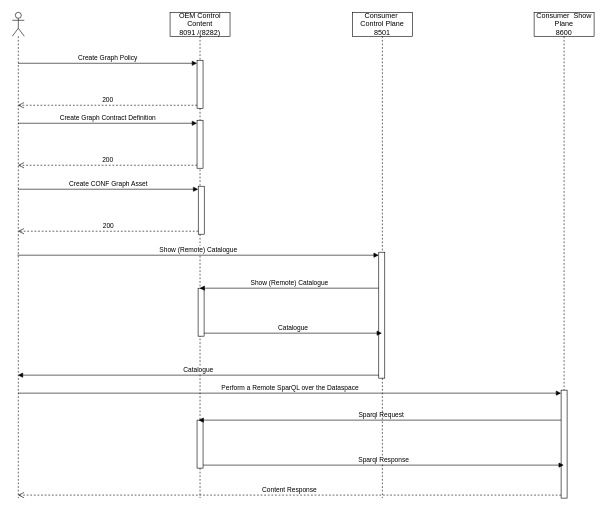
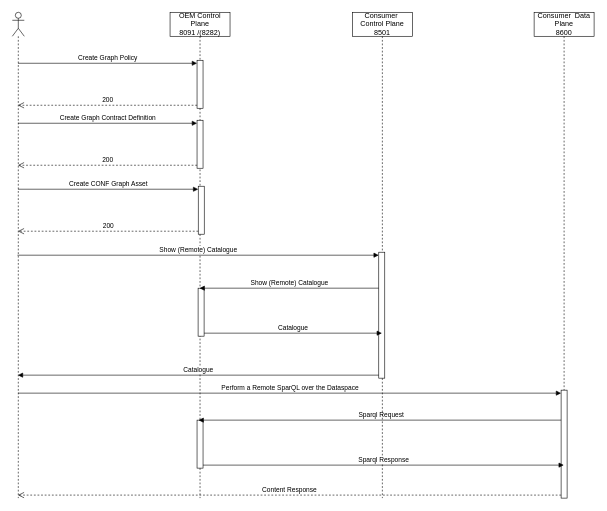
  <mxCell id="0" />
  <mxCell id="1" parent="0" />
- <mxCell id="2" value="OEM Control Content&lt;br&gt;8091 /(8282)" style="shape=umlLifeline;perimeter=lifelinePerimeter;whiteSpace=wrap;html=1;container=1;dropTarget=0;collapsible=0;recursiveResize=0;outlineConnect=0;portConstraint=eastwest;newEdgeStyle={&quot;curved&quot;:0,&quot;rounded&quot;:0};" parent="1" vertex="1"><mxGeometry x="283" y="20" width="100" height="810" as="geometry" /></mxCell>
+ <mxCell id="2" value="OEM Control Plane&lt;br&gt;8091 /(8282)" style="shape=umlLifeline;perimeter=lifelinePerimeter;whiteSpace=wrap;html=1;container=1;dropTarget=0;collapsible=0;recursiveResize=0;outlineConnect=0;portConstraint=eastwest;newEdgeStyle={&quot;curved&quot;:0,&quot;rounded&quot;:0};" parent="1" vertex="1"><mxGeometry x="283" y="20" width="100" height="810" as="geometry" /></mxCell>
  <mxCell id="3" value="" style="html=1;points=[[0,0,0,0,5],[0,1,0,0,-5],[1,0,0,0,5],[1,1,0,0,-5]];perimeter=orthogonalPerimeter;outlineConnect=0;targetShapes=umlLifeline;portConstraint=eastwest;newEdgeStyle={&quot;curved&quot;:0,&quot;rounded&quot;:0};" parent="2" vertex="1"><mxGeometry x="45" y="80" width="10" height="80" as="geometry" /></mxCell>
  <mxCell id="4" value="" style="html=1;points=[[0,0,0,0,5],[0,1,0,0,-5],[1,0,0,0,5],[1,1,0,0,-5]];perimeter=orthogonalPerimeter;outlineConnect=0;targetShapes=umlLifeline;portConstraint=eastwest;newEdgeStyle={&quot;curved&quot;:0,&quot;rounded&quot;:0};" parent="2" vertex="1"><mxGeometry x="45" y="180" width="10" height="80" as="geometry" /></mxCell>
  <mxCell id="5" value="" style="html=1;points=[[0,0,0,0,5],[0,1,0,0,-5],[1,0,0,0,5],[1,1,0,0,-5]];perimeter=orthogonalPerimeter;outlineConnect=0;targetShapes=umlLifeline;portConstraint=eastwest;newEdgeStyle={&quot;curved&quot;:0,&quot;rounded&quot;:0};" parent="2" vertex="1"><mxGeometry x="47" y="290" width="10" height="80" as="geometry" /></mxCell>
  <mxCell id="6" value="" style="html=1;points=[[0,0,0,0,5],[0,1,0,0,-5],[1,0,0,0,5],[1,1,0,0,-5]];perimeter=orthogonalPerimeter;outlineConnect=0;targetShapes=umlLifeline;portConstraint=eastwest;newEdgeStyle={&quot;curved&quot;:0,&quot;rounded&quot;:0};" parent="2" vertex="1"><mxGeometry x="45" y="680" width="10" height="80" as="geometry" /></mxCell>
  <mxCell id="7" value="Sparql Request" style="html=1;verticalAlign=bottom;endArrow=block;curved=0;rounded=0;" parent="2" source="9" edge="1"><mxGeometry relative="1" as="geometry"><mxPoint x="346.25" y="680" as="sourcePoint" /><mxPoint x="47.5" y="680" as="targetPoint" /></mxGeometry></mxCell>
  <mxCell id="8" value="Consumer&amp;nbsp; Control Plane&lt;br&gt;8501" style="shape=umlLifeline;perimeter=lifelinePerimeter;whiteSpace=wrap;html=1;container=1;dropTarget=0;collapsible=0;recursiveResize=0;outlineConnect=0;portConstraint=eastwest;newEdgeStyle={&quot;curved&quot;:0,&quot;rounded&quot;:0};" parent="1" vertex="1"><mxGeometry x="587" y="20" width="100" height="810" as="geometry" /></mxCell>
- <mxCell id="9" value="Consumer&amp;nbsp; Show Plane&lt;br&gt;8600" style="shape=umlLifeline;perimeter=lifelinePerimeter;whiteSpace=wrap;html=1;container=1;dropTarget=0;collapsible=0;recursiveResize=0;outlineConnect=0;portConstraint=eastwest;newEdgeStyle={&quot;curved&quot;:0,&quot;rounded&quot;:0};" parent="1" vertex="1"><mxGeometry x="890" y="20" width="100" height="810" as="geometry" /></mxCell>
+ <mxCell id="9" value="Consumer&amp;nbsp; Data Plane&lt;br&gt;8600" style="shape=umlLifeline;perimeter=lifelinePerimeter;whiteSpace=wrap;html=1;container=1;dropTarget=0;collapsible=0;recursiveResize=0;outlineConnect=0;portConstraint=eastwest;newEdgeStyle={&quot;curved&quot;:0,&quot;rounded&quot;:0};" parent="1" vertex="1"><mxGeometry x="890" y="20" width="100" height="810" as="geometry" /></mxCell>
  <mxCell id="10" value="" style="html=1;points=[[0,0,0,0,5],[0,1,0,0,-5],[1,0,0,0,5],[1,1,0,0,-5]];perimeter=orthogonalPerimeter;outlineConnect=0;targetShapes=umlLifeline;portConstraint=eastwest;newEdgeStyle={&quot;curved&quot;:0,&quot;rounded&quot;:0};" parent="9" vertex="1"><mxGeometry x="45" y="630" width="10" height="180" as="geometry" /></mxCell>
  <mxCell id="11" value="" style="shape=umlLifeline;perimeter=lifelinePerimeter;whiteSpace=wrap;html=1;container=1;dropTarget=0;collapsible=0;recursiveResize=0;outlineConnect=0;portConstraint=eastwest;newEdgeStyle={&quot;curved&quot;:0,&quot;rounded&quot;:0};participant=umlActor;" parent="1" vertex="1"><mxGeometry x="20" y="20" width="20" height="810" as="geometry" /></mxCell>
  <mxCell id="12" value="Create Graph Policy" style="html=1;verticalAlign=bottom;endArrow=block;curved=0;rounded=0;entryX=0;entryY=0;entryDx=0;entryDy=5;" parent="1" source="11" target="3" edge="1"><mxGeometry relative="1" as="geometry"><mxPoint x="160" y="105" as="sourcePoint" /></mxGeometry></mxCell>
  <mxCell id="13" value="200" style="html=1;verticalAlign=bottom;endArrow=open;dashed=1;endSize=8;curved=0;rounded=0;exitX=0;exitY=1;exitDx=0;exitDy=-5;" parent="1" source="3" target="11" edge="1"><mxGeometry relative="1" as="geometry"><mxPoint x="258" y="175" as="targetPoint" /></mxGeometry></mxCell>
  <mxCell id="14" value="Create Graph Contract Definition" style="html=1;verticalAlign=bottom;endArrow=block;curved=0;rounded=0;entryX=0;entryY=0;entryDx=0;entryDy=5;" parent="1" target="4" edge="1"><mxGeometry relative="1" as="geometry"><mxPoint x="29.5" y="205" as="sourcePoint" /></mxGeometry></mxCell>
  <mxCell id="15" value="200" style="html=1;verticalAlign=bottom;endArrow=open;dashed=1;endSize=8;curved=0;rounded=0;exitX=0;exitY=1;exitDx=0;exitDy=-5;" parent="1" source="4" edge="1"><mxGeometry relative="1" as="geometry"><mxPoint x="29.5" y="275" as="targetPoint" /></mxGeometry></mxCell>
  <mxCell id="16" value="Create CONF Graph Asset" style="html=1;verticalAlign=bottom;endArrow=block;curved=0;rounded=0;entryX=0;entryY=0;entryDx=0;entryDy=5;" parent="1" target="5" edge="1"><mxGeometry relative="1" as="geometry"><mxPoint x="29.5" y="315" as="sourcePoint" /></mxGeometry></mxCell>
  <mxCell id="17" value="200" style="html=1;verticalAlign=bottom;endArrow=open;dashed=1;endSize=8;curved=0;rounded=0;exitX=0;exitY=1;exitDx=0;exitDy=-5;" parent="1" source="5" edge="1"><mxGeometry relative="1" as="geometry"><mxPoint x="29.5" y="385" as="targetPoint" /></mxGeometry></mxCell>
  <mxCell id="18" value="Content Response" style="html=1;verticalAlign=bottom;endArrow=open;dashed=1;endSize=8;curved=0;rounded=0;exitX=0;exitY=1;exitDx=0;exitDy=-5;" parent="1" source="10" target="11" edge="1"><mxGeometry relative="1" as="geometry"><mxPoint x="29.5" y="785" as="targetPoint" /></mxGeometry></mxCell>
  <mxCell id="19" value="Perform a Remote SparQL over the Dataspace" style="html=1;verticalAlign=bottom;endArrow=block;curved=0;rounded=0;entryX=0;entryY=0;entryDx=0;entryDy=5;" parent="1" target="10" edge="1"><mxGeometry relative="1" as="geometry"><mxPoint x="29.5" y="655" as="sourcePoint" /></mxGeometry></mxCell>
  <mxCell id="20" value="" style="html=1;points=[[0,0,0,0,5],[0,1,0,0,-5],[1,0,0,0,5],[1,1,0,0,-5]];perimeter=orthogonalPerimeter;outlineConnect=0;targetShapes=umlLifeline;portConstraint=eastwest;newEdgeStyle={&quot;curved&quot;:0,&quot;rounded&quot;:0};" parent="1" vertex="1"><mxGeometry x="329.75" y="480" width="10" height="80" as="geometry" /></mxCell>
  <mxCell id="21" value="" style="html=1;points=[[0,0,0,0,5],[0,1,0,0,-5],[1,0,0,0,5],[1,1,0,0,-5]];perimeter=orthogonalPerimeter;outlineConnect=0;targetShapes=umlLifeline;portConstraint=eastwest;newEdgeStyle={&quot;curved&quot;:0,&quot;rounded&quot;:0};" parent="1" vertex="1"><mxGeometry x="631" y="420" width="10" height="210" as="geometry" /></mxCell>
  <mxCell id="22" value="Show (Remote) Catalogue" style="html=1;verticalAlign=bottom;endArrow=block;curved=0;rounded=0;entryX=0;entryY=0;entryDx=0;entryDy=5;" parent="1" target="21" edge="1"><mxGeometry relative="1" as="geometry"><mxPoint x="28.5" y="425" as="sourcePoint" /></mxGeometry></mxCell>
  <mxCell id="23" value="Show (Remote) Catalogue" style="html=1;verticalAlign=bottom;endArrow=block;curved=0;rounded=0;" parent="1" edge="1"><mxGeometry relative="1" as="geometry"><mxPoint x="631" y="480" as="sourcePoint" /><mxPoint x="332.25" y="480" as="targetPoint" /></mxGeometry></mxCell>
  <mxCell id="24" value="Catalogue" style="html=1;verticalAlign=bottom;endArrow=block;curved=0;rounded=0;exitX=1;exitY=1;exitDx=0;exitDy=-5;exitPerimeter=0;" parent="1" source="20" edge="1"><mxGeometry relative="1" as="geometry"><mxPoint x="641" y="510" as="sourcePoint" /><mxPoint x="636.25" y="555" as="targetPoint" /></mxGeometry></mxCell>
  <mxCell id="25" value="Catalogue" style="html=1;verticalAlign=bottom;endArrow=block;curved=0;rounded=0;exitX=0;exitY=1;exitDx=0;exitDy=-5;exitPerimeter=0;" parent="1" source="21" edge="1"><mxGeometry relative="1" as="geometry"><mxPoint x="347.75" y="585" as="sourcePoint" /><mxPoint x="29.25" y="625" as="targetPoint" /></mxGeometry></mxCell>
  <mxCell id="26" value="Sparql Response" style="html=1;verticalAlign=bottom;endArrow=block;curved=0;rounded=0;exitX=1;exitY=1;exitDx=0;exitDy=-5;exitPerimeter=0;" parent="1" source="6" target="9" edge="1"><mxGeometry relative="1" as="geometry"><mxPoint x="639.25" y="730" as="sourcePoint" /><mxPoint x="634.5" y="775" as="targetPoint" /></mxGeometry></mxCell>
